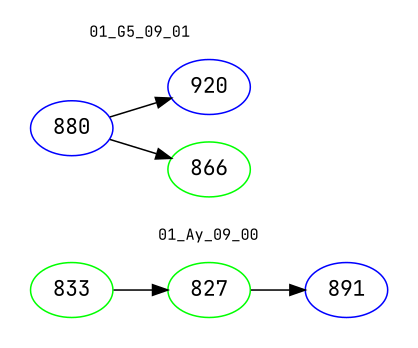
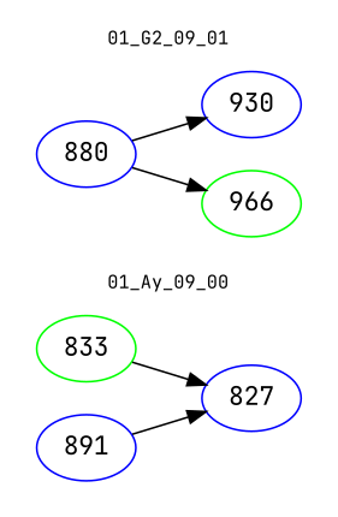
  digraph {
    fontname="JetBrains Mono"
    rankdir=LR
    node [color=blue fontname="JetBrains Mono"]
    edge [color=black fontname="JetBrains Mono"]
-   n1 [color=green label=827]
+   n1 [label=827]
    n2 [color=green label=833]
    n3 [label=891]
    n4 [label=880]
-   n5 [color=green label=866]
-   n6 [label=920]
+   n5 [color=green label=966]
+   n6 [label=930]
    subgraph cluster_1 {
      color=white
      fontsize=10
      label="01_Ay_09_00"
      n1
      n2
      n3
    }
    subgraph cluster_2 {
      color=white
      fontsize=10
-     label="01_G5_09_01"
+     label="01_G2_09_01"
      n4
      n5
      n6
    }
-   n1 -> n3
+   n3 -> n1
    n2 -> n1
    n4 -> n5
    n4 -> n6
  }
